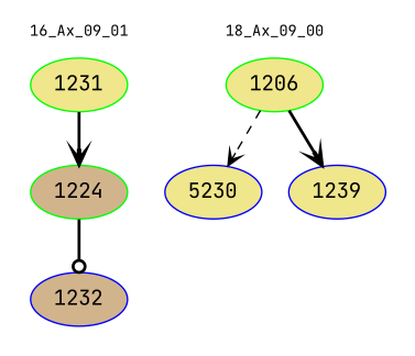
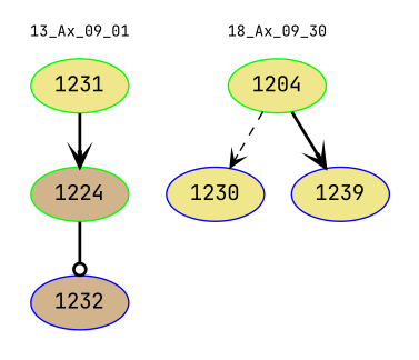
  digraph {
    fontname="JetBrains Mono"
    node [color=green fillcolor=khaki fontname="JetBrains Mono" style=filled]
    edge [arrowhead=vee color=black fontname="JetBrains Mono" style=bold]
    n1 [label=1231]
    n2 [fillcolor=tan label=1224]
    n3 [color=blue fillcolor=tan label=1232]
-   n4 [color=blue label=5230]
-   n5 [label=1206]
+   n4 [color=blue label=1230]
+   n5 [label=1204]
    n6 [color=blue label=1239]
    subgraph cluster_1 {
      color=white
      fontsize=10
-     label="16_Ax_09_01"
+     label="13_Ax_09_01"
      n1
      n2
      n3
    }
    subgraph cluster_2 {
      color=white
      fontsize=10
-     label="18_Ax_09_00"
+     label="18_Ax_09_30"
      n4
      n5
      n6
    }
    n1 -> n2
    n2 -> n3 [arrowhead=odot]
    n5 -> n4 [style=dashed]
    n5 -> n6
  }
